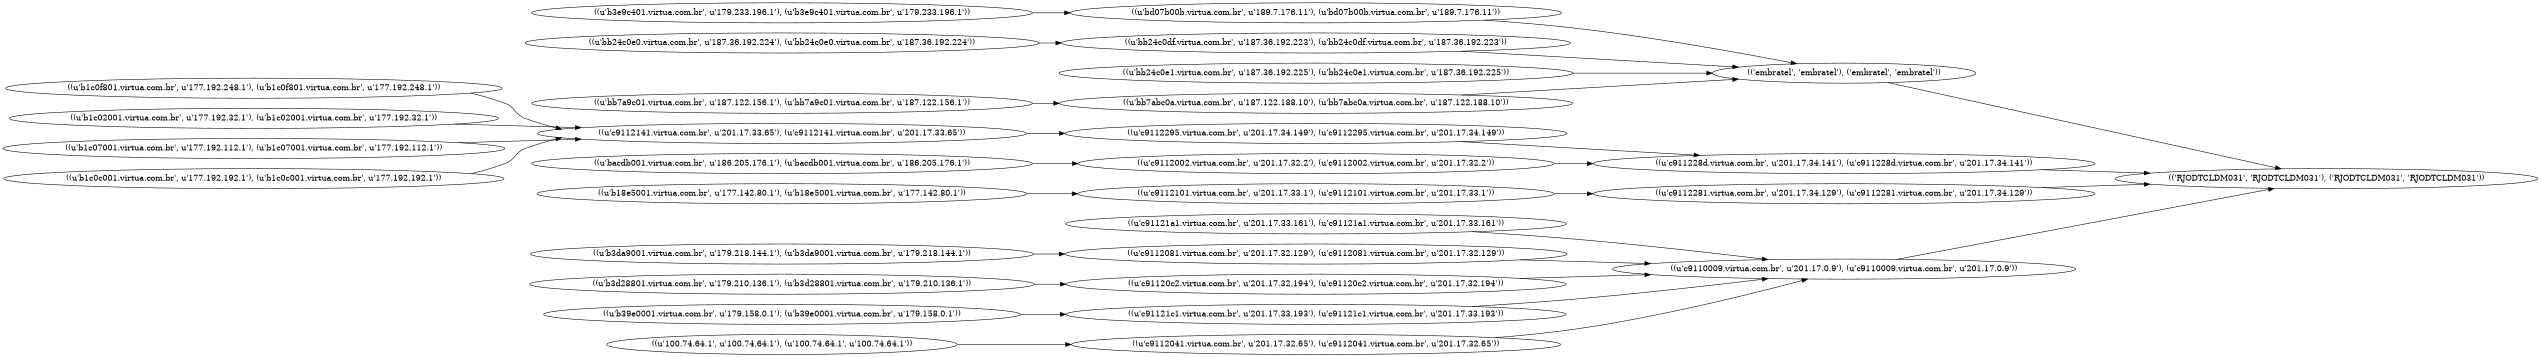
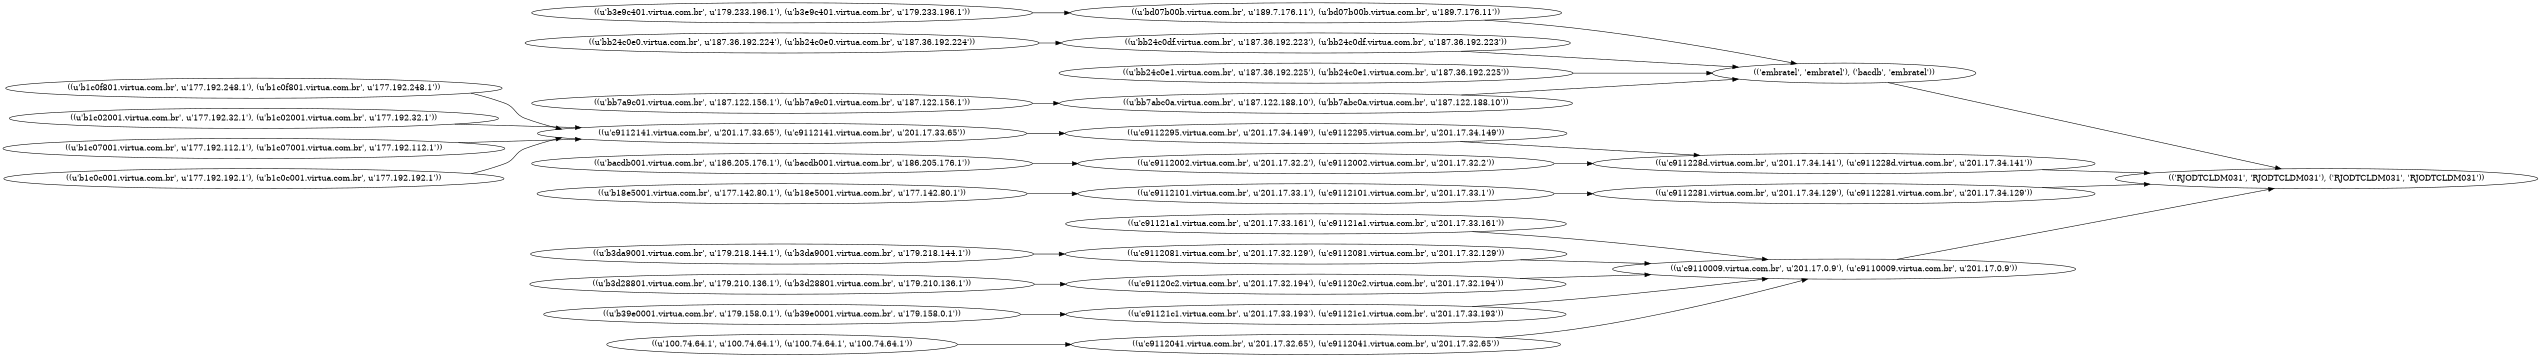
  digraph {
    rankdir=LR
    "((u'c91121a1.virtua.com.br', u'201.17.33.161'), (u'c91121a1.virtua.com.br', u'201.17.33.161'))"
    "((u'c9110009.virtua.com.br', u'201.17.0.9'), (u'c9110009.virtua.com.br', u'201.17.0.9'))"
    "(('RJODTCLDM031', 'RJODTCLDM031'), ('RJODTCLDM031', 'RJODTCLDM031'))"
    "((u'c9112081.virtua.com.br', u'201.17.32.129'), (u'c9112081.virtua.com.br', u'201.17.32.129'))"
    "((u'b3da9001.virtua.com.br', u'179.218.144.1'), (u'b3da9001.virtua.com.br', u'179.218.144.1'))"
    "((u'b1c0f801.virtua.com.br', u'177.192.248.1'), (u'b1c0f801.virtua.com.br', u'177.192.248.1'))"
    "((u'c9112141.virtua.com.br', u'201.17.33.65'), (u'c9112141.virtua.com.br', u'201.17.33.65'))"
    "((u'c9112295.virtua.com.br', u'201.17.34.149'), (u'c9112295.virtua.com.br', u'201.17.34.149'))"
    "((u'b3e9c401.virtua.com.br', u'179.233.196.1'), (u'b3e9c401.virtua.com.br', u'179.233.196.1'))"
    "((u'bd07b00b.virtua.com.br', u'189.7.176.11'), (u'bd07b00b.virtua.com.br', u'189.7.176.11'))"
-   "(('embratel', 'embratel'), ('embratel', 'embratel'))"
+   "(('embratel', 'embratel'), ('embratel', 'embratel'))" [label="(('embratel', 'embratel'), ('bacdb', 'embratel'))"]
    "((u'bb24c0e0.virtua.com.br', u'187.36.192.224'), (u'bb24c0e0.virtua.com.br', u'187.36.192.224'))"
    "((u'bb24c0df.virtua.com.br', u'187.36.192.223'), (u'bb24c0df.virtua.com.br', u'187.36.192.223'))"
    "((u'b1c02001.virtua.com.br', u'177.192.32.1'), (u'b1c02001.virtua.com.br', u'177.192.32.1'))"
    "((u'b3d28801.virtua.com.br', u'179.210.136.1'), (u'b3d28801.virtua.com.br', u'179.210.136.1'))"
    "((u'c91120c2.virtua.com.br', u'201.17.32.194'), (u'c91120c2.virtua.com.br', u'201.17.32.194'))"
    "((u'c911228d.virtua.com.br', u'201.17.34.141'), (u'c911228d.virtua.com.br', u'201.17.34.141'))"
    "((u'b39e0001.virtua.com.br', u'179.158.0.1'), (u'b39e0001.virtua.com.br', u'179.158.0.1'))"
    "((u'c91121c1.virtua.com.br', u'201.17.33.193'), (u'c91121c1.virtua.com.br', u'201.17.33.193'))"
    "((u'bb24c0e1.virtua.com.br', u'187.36.192.225'), (u'bb24c0e1.virtua.com.br', u'187.36.192.225'))"
    "((u'bb7a9c01.virtua.com.br', u'187.122.156.1'), (u'bb7a9c01.virtua.com.br', u'187.122.156.1'))"
    "((u'bb7abc0a.virtua.com.br', u'187.122.188.10'), (u'bb7abc0a.virtua.com.br', u'187.122.188.10'))"
    "((u'c9112101.virtua.com.br', u'201.17.33.1'), (u'c9112101.virtua.com.br', u'201.17.33.1'))"
    "((u'c9112281.virtua.com.br', u'201.17.34.129'), (u'c9112281.virtua.com.br', u'201.17.34.129'))"
    "((u'b1c07001.virtua.com.br', u'177.192.112.1'), (u'b1c07001.virtua.com.br', u'177.192.112.1'))"
    "((u'b1c0c001.virtua.com.br', u'177.192.192.1'), (u'b1c0c001.virtua.com.br', u'177.192.192.1'))"
    "((u'c9112002.virtua.com.br', u'201.17.32.2'), (u'c9112002.virtua.com.br', u'201.17.32.2'))"
    "((u'c9112041.virtua.com.br', u'201.17.32.65'), (u'c9112041.virtua.com.br', u'201.17.32.65'))"
    "((u'100.74.64.1', u'100.74.64.1'), (u'100.74.64.1', u'100.74.64.1'))"
    "((u'bacdb001.virtua.com.br', u'186.205.176.1'), (u'bacdb001.virtua.com.br', u'186.205.176.1'))"
    "((u'b18e5001.virtua.com.br', u'177.142.80.1'), (u'b18e5001.virtua.com.br', u'177.142.80.1'))"
    "((u'c91121a1.virtua.com.br', u'201.17.33.161'), (u'c91121a1.virtua.com.br', u'201.17.33.161'))" -> "((u'c9110009.virtua.com.br', u'201.17.0.9'), (u'c9110009.virtua.com.br', u'201.17.0.9'))"
    "((u'c9110009.virtua.com.br', u'201.17.0.9'), (u'c9110009.virtua.com.br', u'201.17.0.9'))" -> "(('RJODTCLDM031', 'RJODTCLDM031'), ('RJODTCLDM031', 'RJODTCLDM031'))"
    "((u'c9112081.virtua.com.br', u'201.17.32.129'), (u'c9112081.virtua.com.br', u'201.17.32.129'))" -> "((u'c9110009.virtua.com.br', u'201.17.0.9'), (u'c9110009.virtua.com.br', u'201.17.0.9'))"
    "((u'b3da9001.virtua.com.br', u'179.218.144.1'), (u'b3da9001.virtua.com.br', u'179.218.144.1'))" -> "((u'c9112081.virtua.com.br', u'201.17.32.129'), (u'c9112081.virtua.com.br', u'201.17.32.129'))"
    "((u'b1c0f801.virtua.com.br', u'177.192.248.1'), (u'b1c0f801.virtua.com.br', u'177.192.248.1'))" -> "((u'c9112141.virtua.com.br', u'201.17.33.65'), (u'c9112141.virtua.com.br', u'201.17.33.65'))"
    "((u'c9112141.virtua.com.br', u'201.17.33.65'), (u'c9112141.virtua.com.br', u'201.17.33.65'))" -> "((u'c9112295.virtua.com.br', u'201.17.34.149'), (u'c9112295.virtua.com.br', u'201.17.34.149'))"
    "((u'c9112295.virtua.com.br', u'201.17.34.149'), (u'c9112295.virtua.com.br', u'201.17.34.149'))" -> "((u'c911228d.virtua.com.br', u'201.17.34.141'), (u'c911228d.virtua.com.br', u'201.17.34.141'))"
    "((u'b3e9c401.virtua.com.br', u'179.233.196.1'), (u'b3e9c401.virtua.com.br', u'179.233.196.1'))" -> "((u'bd07b00b.virtua.com.br', u'189.7.176.11'), (u'bd07b00b.virtua.com.br', u'189.7.176.11'))"
    "((u'bd07b00b.virtua.com.br', u'189.7.176.11'), (u'bd07b00b.virtua.com.br', u'189.7.176.11'))" -> "(('embratel', 'embratel'), ('embratel', 'embratel'))"
    "(('embratel', 'embratel'), ('embratel', 'embratel'))" -> "(('RJODTCLDM031', 'RJODTCLDM031'), ('RJODTCLDM031', 'RJODTCLDM031'))"
    "((u'bb24c0e0.virtua.com.br', u'187.36.192.224'), (u'bb24c0e0.virtua.com.br', u'187.36.192.224'))" -> "((u'bb24c0df.virtua.com.br', u'187.36.192.223'), (u'bb24c0df.virtua.com.br', u'187.36.192.223'))"
    "((u'bb24c0df.virtua.com.br', u'187.36.192.223'), (u'bb24c0df.virtua.com.br', u'187.36.192.223'))" -> "(('embratel', 'embratel'), ('embratel', 'embratel'))"
    "((u'b1c02001.virtua.com.br', u'177.192.32.1'), (u'b1c02001.virtua.com.br', u'177.192.32.1'))" -> "((u'c9112141.virtua.com.br', u'201.17.33.65'), (u'c9112141.virtua.com.br', u'201.17.33.65'))"
    "((u'b3d28801.virtua.com.br', u'179.210.136.1'), (u'b3d28801.virtua.com.br', u'179.210.136.1'))" -> "((u'c91120c2.virtua.com.br', u'201.17.32.194'), (u'c91120c2.virtua.com.br', u'201.17.32.194'))"
    "((u'c91120c2.virtua.com.br', u'201.17.32.194'), (u'c91120c2.virtua.com.br', u'201.17.32.194'))" -> "((u'c9110009.virtua.com.br', u'201.17.0.9'), (u'c9110009.virtua.com.br', u'201.17.0.9'))"
    "((u'c911228d.virtua.com.br', u'201.17.34.141'), (u'c911228d.virtua.com.br', u'201.17.34.141'))" -> "(('RJODTCLDM031', 'RJODTCLDM031'), ('RJODTCLDM031', 'RJODTCLDM031'))"
    "((u'b39e0001.virtua.com.br', u'179.158.0.1'), (u'b39e0001.virtua.com.br', u'179.158.0.1'))" -> "((u'c91121c1.virtua.com.br', u'201.17.33.193'), (u'c91121c1.virtua.com.br', u'201.17.33.193'))"
    "((u'c91121c1.virtua.com.br', u'201.17.33.193'), (u'c91121c1.virtua.com.br', u'201.17.33.193'))" -> "((u'c9110009.virtua.com.br', u'201.17.0.9'), (u'c9110009.virtua.com.br', u'201.17.0.9'))"
    "((u'bb24c0e1.virtua.com.br', u'187.36.192.225'), (u'bb24c0e1.virtua.com.br', u'187.36.192.225'))" -> "(('embratel', 'embratel'), ('embratel', 'embratel'))"
    "((u'bb7a9c01.virtua.com.br', u'187.122.156.1'), (u'bb7a9c01.virtua.com.br', u'187.122.156.1'))" -> "((u'bb7abc0a.virtua.com.br', u'187.122.188.10'), (u'bb7abc0a.virtua.com.br', u'187.122.188.10'))"
    "((u'bb7abc0a.virtua.com.br', u'187.122.188.10'), (u'bb7abc0a.virtua.com.br', u'187.122.188.10'))" -> "(('embratel', 'embratel'), ('embratel', 'embratel'))"
    "((u'c9112101.virtua.com.br', u'201.17.33.1'), (u'c9112101.virtua.com.br', u'201.17.33.1'))" -> "((u'c9112281.virtua.com.br', u'201.17.34.129'), (u'c9112281.virtua.com.br', u'201.17.34.129'))"
    "((u'c9112281.virtua.com.br', u'201.17.34.129'), (u'c9112281.virtua.com.br', u'201.17.34.129'))" -> "(('RJODTCLDM031', 'RJODTCLDM031'), ('RJODTCLDM031', 'RJODTCLDM031'))"
    "((u'b1c07001.virtua.com.br', u'177.192.112.1'), (u'b1c07001.virtua.com.br', u'177.192.112.1'))" -> "((u'c9112141.virtua.com.br', u'201.17.33.65'), (u'c9112141.virtua.com.br', u'201.17.33.65'))"
    "((u'b1c0c001.virtua.com.br', u'177.192.192.1'), (u'b1c0c001.virtua.com.br', u'177.192.192.1'))" -> "((u'c9112141.virtua.com.br', u'201.17.33.65'), (u'c9112141.virtua.com.br', u'201.17.33.65'))"
    "((u'c9112002.virtua.com.br', u'201.17.32.2'), (u'c9112002.virtua.com.br', u'201.17.32.2'))" -> "((u'c911228d.virtua.com.br', u'201.17.34.141'), (u'c911228d.virtua.com.br', u'201.17.34.141'))"
    "((u'c9112041.virtua.com.br', u'201.17.32.65'), (u'c9112041.virtua.com.br', u'201.17.32.65'))" -> "((u'c9110009.virtua.com.br', u'201.17.0.9'), (u'c9110009.virtua.com.br', u'201.17.0.9'))"
    "((u'100.74.64.1', u'100.74.64.1'), (u'100.74.64.1', u'100.74.64.1'))" -> "((u'c9112041.virtua.com.br', u'201.17.32.65'), (u'c9112041.virtua.com.br', u'201.17.32.65'))"
    "((u'bacdb001.virtua.com.br', u'186.205.176.1'), (u'bacdb001.virtua.com.br', u'186.205.176.1'))" -> "((u'c9112002.virtua.com.br', u'201.17.32.2'), (u'c9112002.virtua.com.br', u'201.17.32.2'))"
    "((u'b18e5001.virtua.com.br', u'177.142.80.1'), (u'b18e5001.virtua.com.br', u'177.142.80.1'))" -> "((u'c9112101.virtua.com.br', u'201.17.33.1'), (u'c9112101.virtua.com.br', u'201.17.33.1'))"
  }
